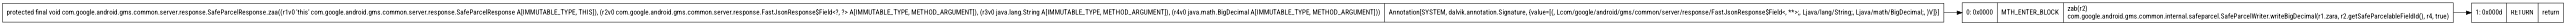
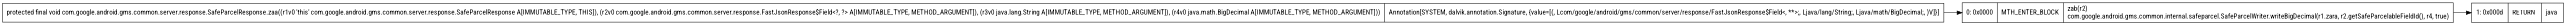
  digraph {
    rankdir=LR
    fontname="Roboto Condensed"
    node [shape=record fontname="Roboto Condensed"]
    edge [fontname="Roboto Condensed"]
    n1 [label="{0\:\ 0x0000|MTH_ENTER_BLOCK\l|zab(r2)\lcom.google.android.gms.common.internal.safeparcel.SafeParcelWriter.writeBigDecimal(r1.zara, r2.getSafeParcelableFieldId(), r4, true)\l}"]
-   n2 [label="{1\:\ 0x000d|RETURN\l|return\l}"]
+   n2 [label="{1\:\ 0x000d|RETURN\l|java\l}"]
    n3 [label="{protected final void com.google.android.gms.common.server.response.SafeParcelResponse.zaa((r1v0 'this' com.google.android.gms.common.server.response.SafeParcelResponse A[IMMUTABLE_TYPE, THIS]), (r2v0 com.google.android.gms.common.server.response.FastJsonResponse$Field\<?, ?\> A[IMMUTABLE_TYPE, METHOD_ARGUMENT]), (r3v0 java.lang.String A[IMMUTABLE_TYPE, METHOD_ARGUMENT]), (r4v0 java.math.BigDecimal A[IMMUTABLE_TYPE, METHOD_ARGUMENT]))  | Annotation[SYSTEM, dalvik.annotation.Signature, \{value=[(, Lcom\/google\/android\/gms\/common\/server\/response\/FastJsonResponse$Field\<, **\>;, Ljava\/lang\/String;, Ljava\/math\/BigDecimal;, )V]\}]\l}"]
    n1 -> n2
    n3 -> n1
  }
